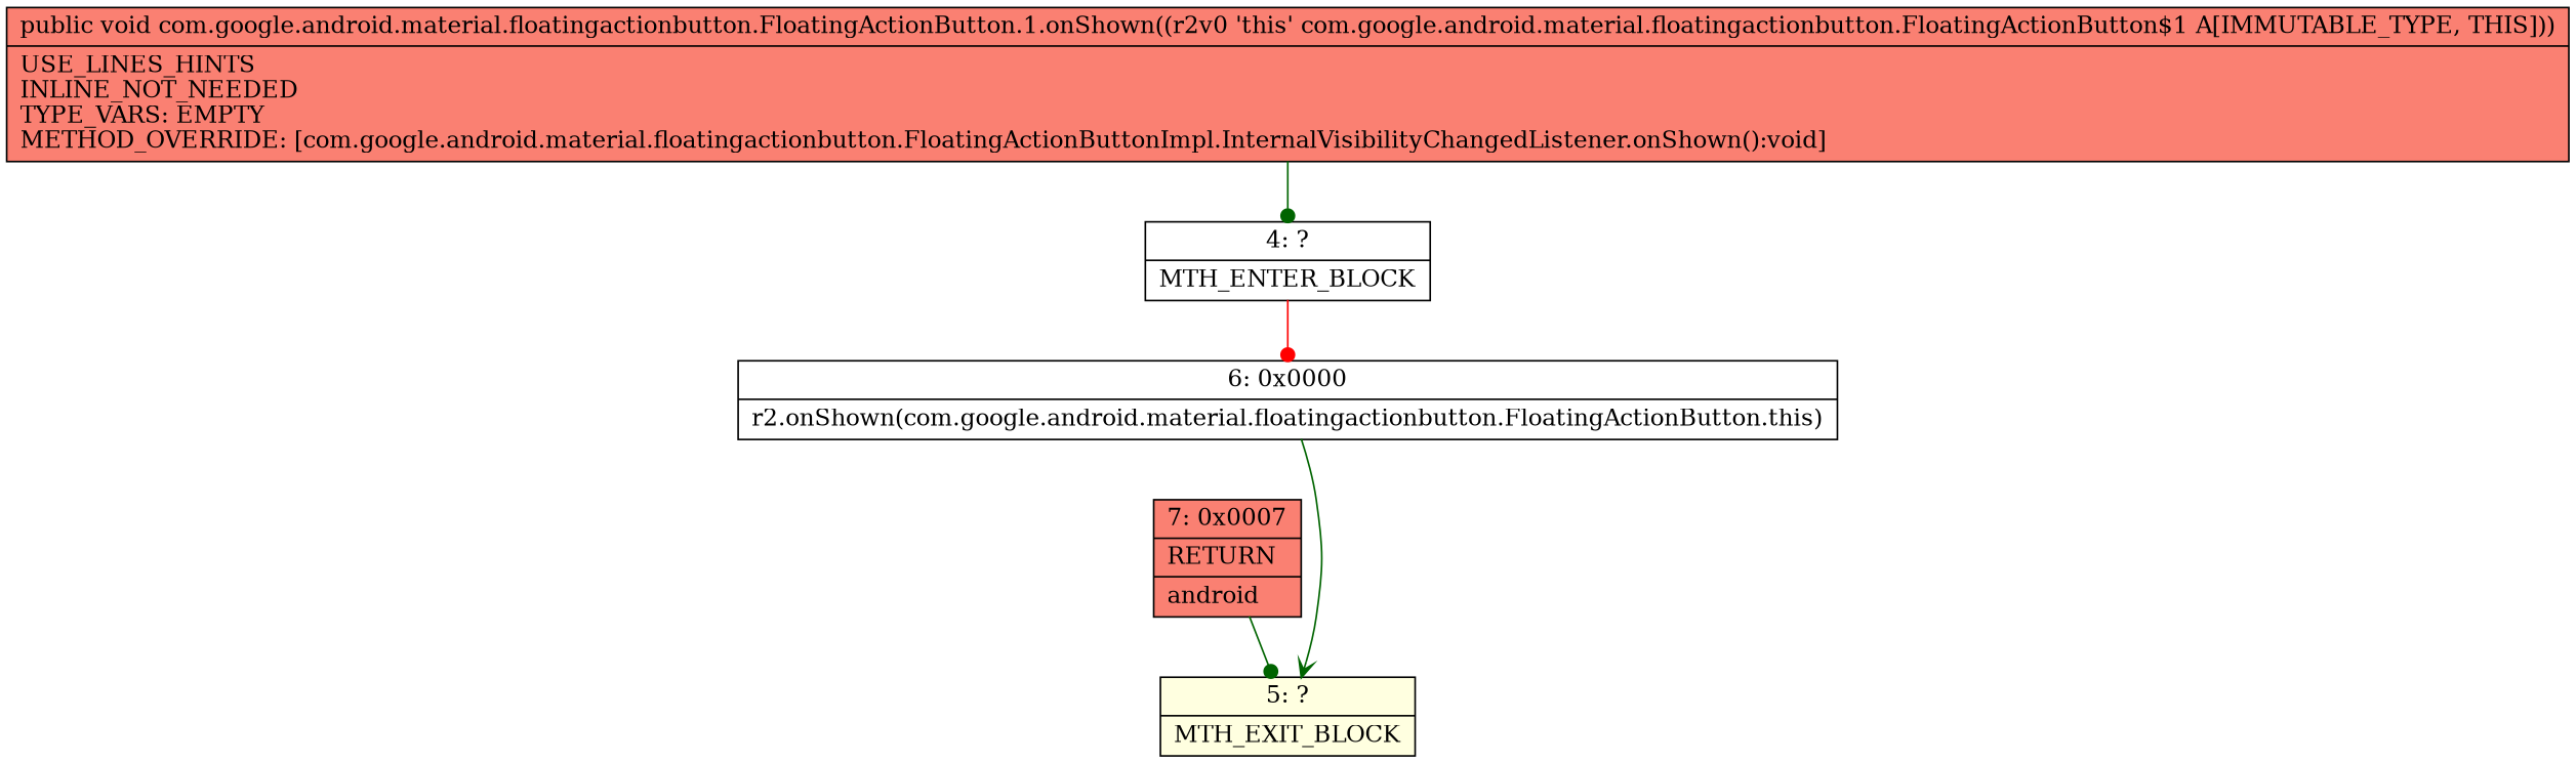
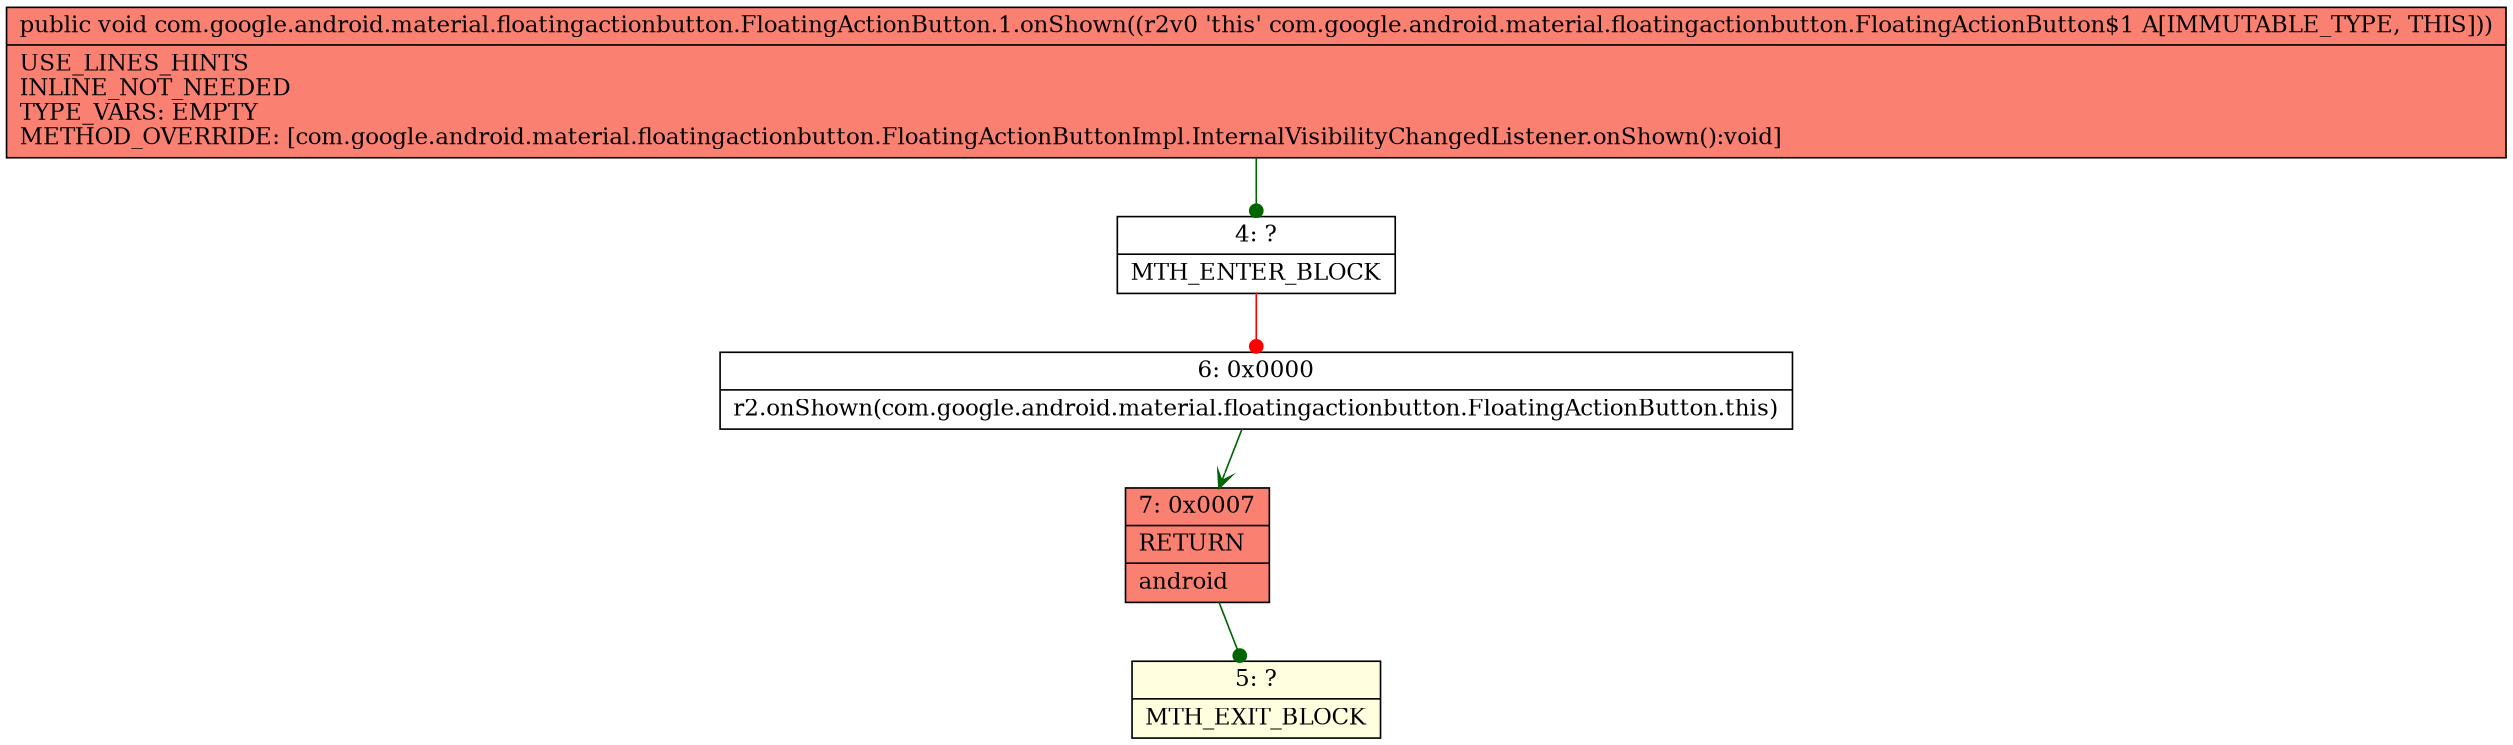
  digraph {
    node [fillcolor=white shape=record style=filled]
    edge [arrowhead=dot color=darkgreen]
    n1 [label="{4\:\ ?|MTH_ENTER_BLOCK\l}"]
    n2 [label="{6\:\ 0x0000|r2.onShown(com.google.android.material.floatingactionbutton.FloatingActionButton.this)\l}"]
    n3 [fillcolor=salmon label="{7\:\ 0x0007|RETURN\l|android\l}"]
    n4 [fillcolor=lightyellow label="{5\:\ ?|MTH_EXIT_BLOCK\l}"]
    n5 [fillcolor=salmon label="{public void com.google.android.material.floatingactionbutton.FloatingActionButton.1.onShown((r2v0 'this' com.google.android.material.floatingactionbutton.FloatingActionButton$1 A[IMMUTABLE_TYPE, THIS]))  | USE_LINES_HINTS\lINLINE_NOT_NEEDED\lTYPE_VARS: EMPTY\lMETHOD_OVERRIDE: [com.google.android.material.floatingactionbutton.FloatingActionButtonImpl.InternalVisibilityChangedListener.onShown():void]\l}"]
    n1 -> n2 [color=red]
-   n2 -> n4 [arrowhead=vee]
+   n2 -> n3 [arrowhead=vee]
    n3 -> n4
    n5 -> n1
  }
